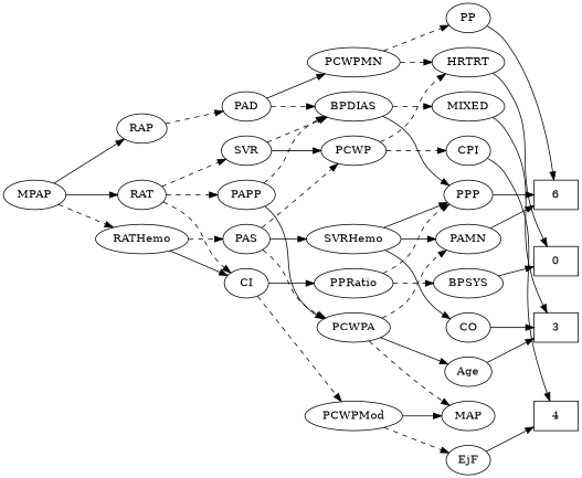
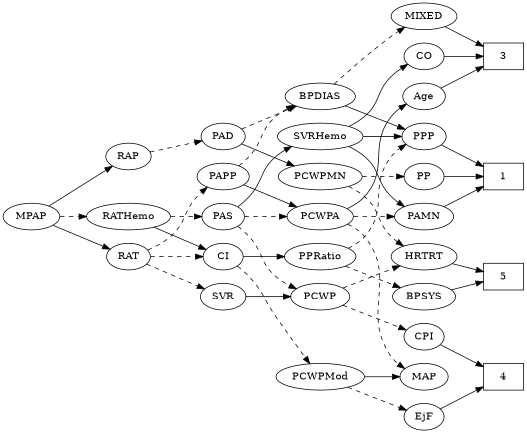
  strict digraph {
    rankdir=LR
    edge [style=solid]
-   1 [height=0.5 shape=box width=0.75 label=6]
+   1 [height=0.5 shape=box width=0.75]
    3 [height=0.5 shape=box width=0.75]
    4 [height=0.5 shape=box width=0.75]
-   5 [height=0.5 shape=box width=0.75 label=0]
+   5 [height=0.5 shape=box width=0.75]
    Age [height=0.5 width=0.75]
    EjF [height=0.5 width=0.75]
    RAP [height=0.5 width=0.77632]
    PAD [height=0.5 width=0.79437]
    PCWPMN [height=0.5 width=1.3902]
    BPDIAS [height=0.5 width=1.1735]
    CI [height=0.5 width=0.75]
    PCWPMod [height=0.5 width=1.4443]
    PPRatio [height=0.5 width=1.1013]
    PP [height=0.5 width=0.75]
    HRTRT [height=0.5 width=1.1013]
    MIXED [height=0.5 width=1.1193]
    PPP [height=0.5 width=0.75]
    MAP [height=0.5 width=0.84854]
    BPSYS [height=0.5 width=1.0471]
    MPAP [height=0.5 width=0.97491]
    RATHemo [height=0.5 width=1.3721]
    RAT [height=0.5 width=0.75827]
    PAS [height=0.5 width=0.75]
    SVR [height=0.5 width=0.77632]
    PAPP [height=0.5 width=0.88464]
    PCWPA [height=0.5 width=1.1555]
    SVRHemo [height=0.5 width=1.3902]
    PCWP [height=0.5 width=0.97491]
    CO [height=0.5 width=0.75]
    PAMN [height=0.5 width=1.011]
    CPI [height=0.5 width=0.75]
    Age -> 3
    EjF -> 4
    RAP -> PAD [style=dashed]
    PAD -> PCWPMN
    PAD -> BPDIAS [style=dashed]
    PCWPMN -> PP [style=dashed]
    PCWPMN -> HRTRT [style=dashed]
    BPDIAS -> MIXED [style=dashed]
    BPDIAS -> PPP
    CI -> PCWPMod [style=dashed]
    CI -> PPRatio
    PCWPMod -> EjF [style=dashed]
    PCWPMod -> MAP
    PPRatio -> PPP [style=dashed]
    PPRatio -> BPSYS [style=dashed]
    PP -> 1
    HRTRT -> 5
    MIXED -> 3
    PPP -> 1
    BPSYS -> 5
    MPAP -> RAP
    MPAP -> RATHemo [style=dashed]
    MPAP -> RAT
    RATHemo -> CI
    RATHemo -> PAS [style=dashed]
    RAT -> CI [style=dashed]
    RAT -> SVR [style=dashed]
    RAT -> PAPP [style=dashed]
    PAS -> PCWPA [style=dashed]
    PAS -> SVRHemo
    PAS -> PCWP [style=dashed]
-   SVR -> BPDIAS [style=dashed]
    SVR -> PCWP
    PAPP -> BPDIAS [style=dashed]
    PAPP -> PCWPA
    PCWPA -> Age
    PCWPA -> MAP [style=dashed]
    PCWPA -> PAMN [style=dashed]
    SVRHemo -> PPP
    SVRHemo -> CO
    SVRHemo -> PAMN
    PCWP -> HRTRT [style=dashed]
    PCWP -> CPI [style=dashed]
    CO -> 3
    PAMN -> 1
    CPI -> 4
  }
